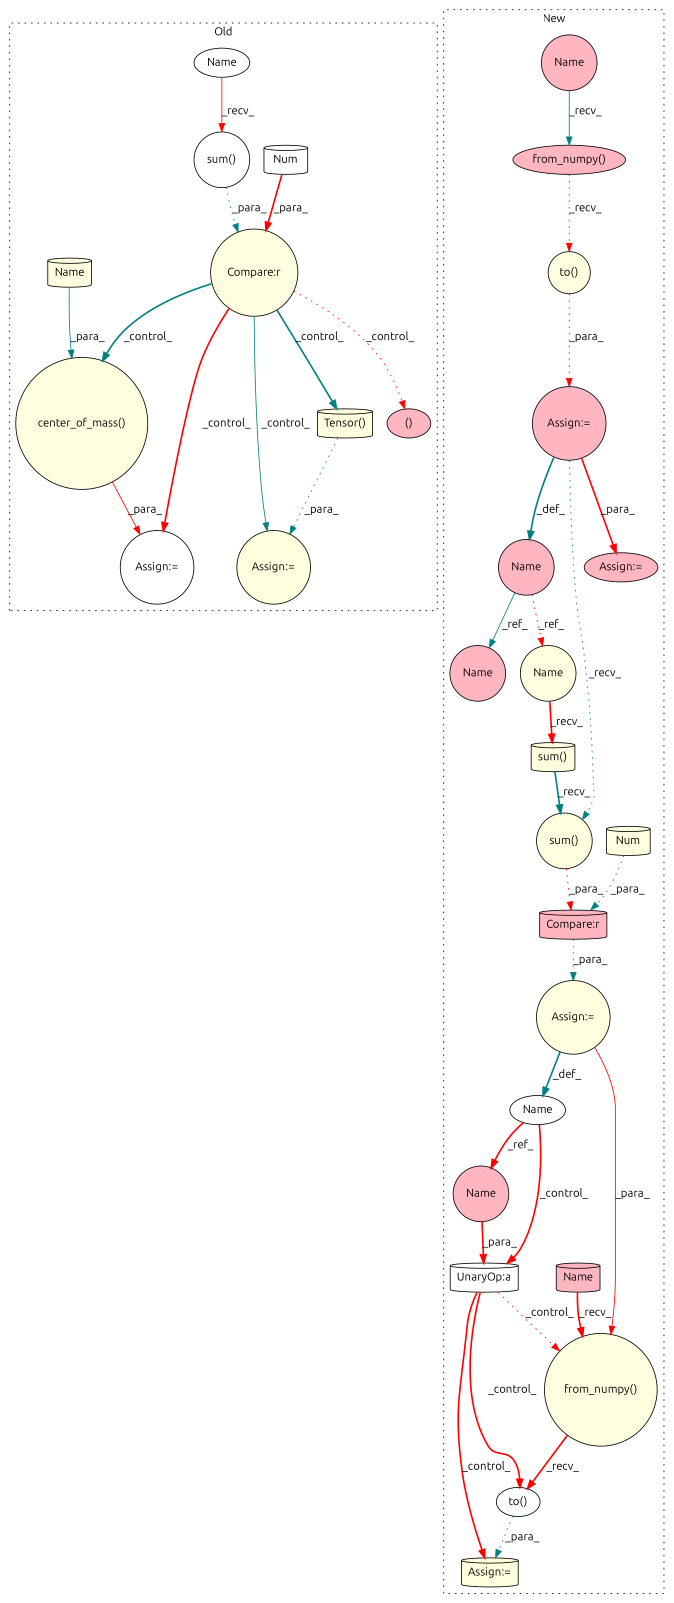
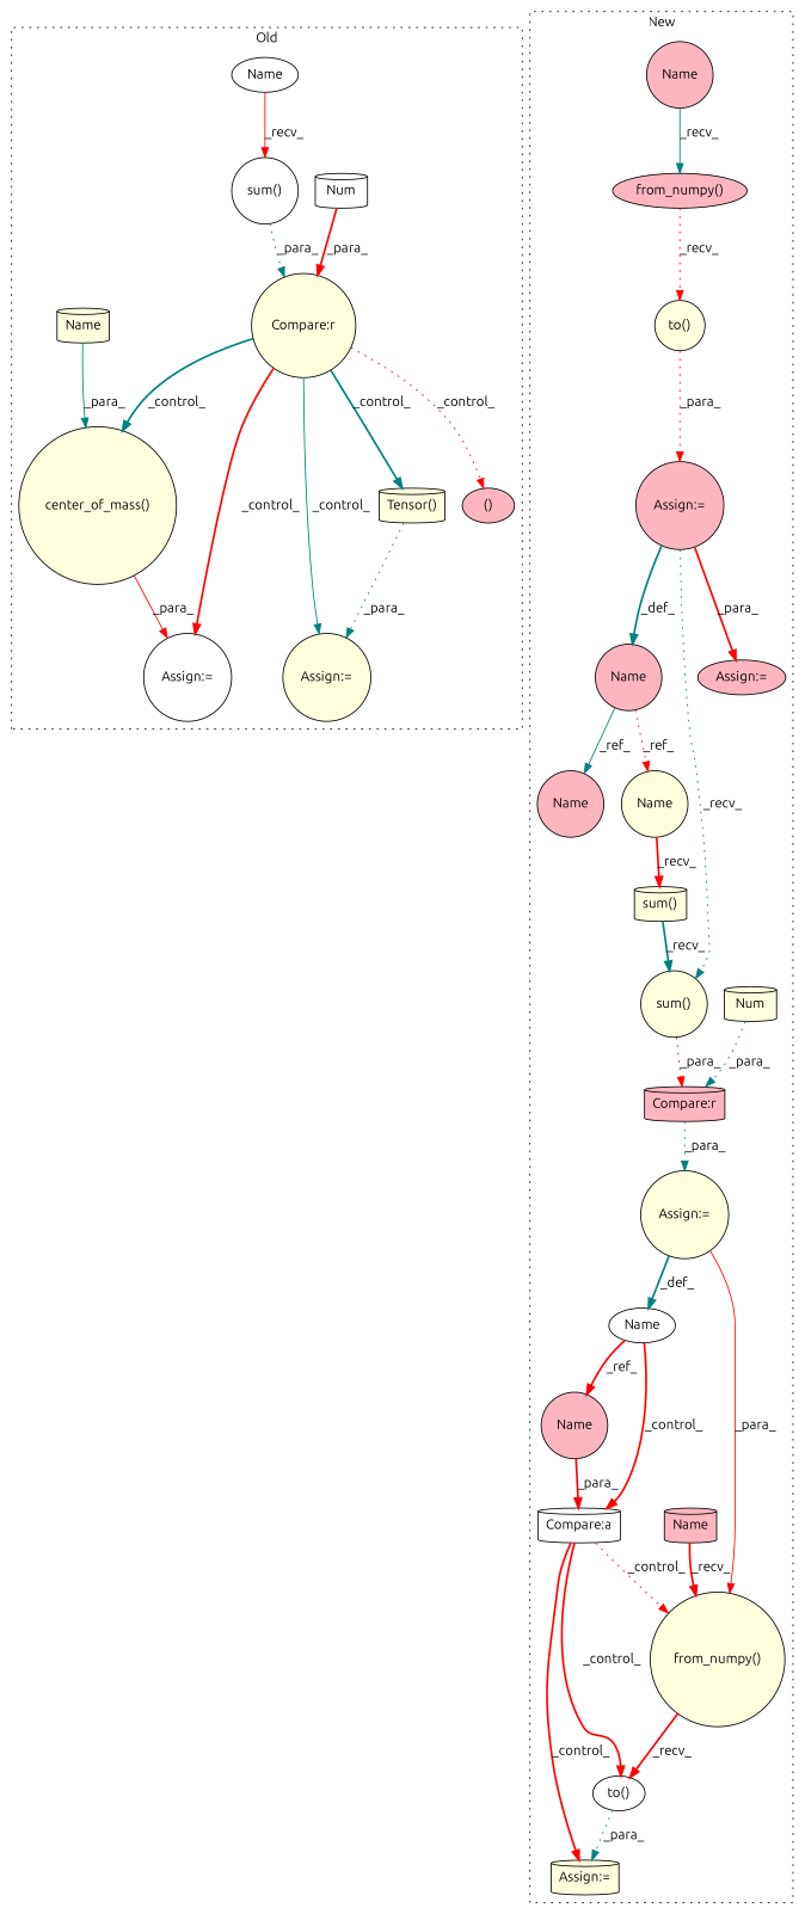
  digraph {
    fontname=Ubuntu
    node [a=75 fillcolor=lightyellow fontname=Ubuntu l=3 s=12902 shape=circle style=filled]
    edge [color=red fontname=Ubuntu style=bold]
    n1 [fillcolor=white l=14 label="sum()" s=12439]
    n2 [a=54 fillcolor=lightpink l=10 label="()" s=12627 shape=ellipse]
    n3 [a=40 l=19 label="Compare:r" s=12439]
    n4 [l="36,1" label="center_of_mass()" s="12640,12684"]
    n5 [a=76 fillcolor=white l=2 label=Num s=12456 shape=cylinder]
    n6 [a=68 fillcolor=white l=13 label="Assign:=" s=12627]
    n7 [a=68 label="Assign:=" s=13728]
    n8 [l="13,1" label="Tensor()" s="13731,13752" shape=cylinder]
    n9 [a=87 l=8 label=Name s=12676 shape=cylinder]
    n10 [a=87 fillcolor=white l=8 label=Name s=12439 shape=ellipse]
    n11 [l=44 label="to()" s=12763]
    n12 [a=68 label="Assign:=" s=12899]
    n13 [a=68 fillcolor=lightpink label="Assign:=" s=12760]
    n14 [l=23 label="sum()" shape=cylinder]
    n15 [fillcolor=lightpink l="17,1" label="from_numpy()" s="12763,12788" shape=ellipse]
    n16 [l="17,1" label="from_numpy()" s="14356,14381"]
-   n17 [a=61 fillcolor=white l=19 label="UnaryOp:a" s=13178 shape=cylinder]
+   n17 [a=61 fillcolor=white l=19 label="Compare:a" s=13178 shape=cylinder]
    n18 [a=40 fillcolor=lightpink l=41 label="Compare:r" shape=cylinder]
    n19 [a=87 fillcolor=lightpink l=11 label=Name s=12749]
    n20 [a=87 fillcolor=white l=15 label=Name s=13056 shape=ellipse]
    n21 [l=35 label="sum()"]
    n22 [fillcolor=white l=44 label="to()" s=14356 shape=ellipse]
    n23 [a=76 l=2 label=Num s=12941 shape=cylinder]
    n24 [a=68 label="Assign:=" s=14353 shape=cylinder]
    n25 [a=68 fillcolor=lightpink l=14 label="Assign:=" s=12829 shape=ellipse]
    n26 [a=87 fillcolor=lightpink l=5 label=Name s=14356 shape=cylinder]
    n27 [a=87 fillcolor=lightpink l=5 label=Name s=12763]
    n28 [a=87 fillcolor=lightpink l=15 label=Name s=13182]
    n29 [a=87 l=11 label=Name]
    n30 [a=87 fillcolor=lightpink l=11 label=Name s=12858]
    subgraph cluster_1 {
      label=Old
      style=dotted
      n1
      n2
      n3
      n4
      n5
      n6
      n7
      n8
      n9
      n10
    }
    subgraph cluster_2 {
      label=New
      style=dotted
      n11
      n12
      n13
      n14
      n15
      n16
      n17
      n18
      n19
      n20
      n21
      n22
      n23
      n24
      n25
      n26
      n27
      n28
      n29
      n30
    }
    n1 -> n3 [color=teal label=_para_ style=dotted]
    n3 -> n2 [label=_control_ style=dotted]
    n3 -> n4 [color=teal label=_control_]
    n3 -> n6 [label=_control_]
    n3 -> n7 [color=teal label=_control_ style=solid]
    n3 -> n8 [color=teal label=_control_]
    n4 -> n6 [label=_para_ style=solid]
    n5 -> n3 [label=_para_]
    n8 -> n7 [color=teal label=_para_ style=dotted]
    n9 -> n4 [color=teal label=_para_ style=solid]
    n10 -> n1 [label=_recv_ style=solid]
    n11 -> n13 [label=_para_ style=dotted]
    n12 -> n16 [label=_para_ style=solid]
    n12 -> n20 [color=teal label=_def_]
    n13 -> n19 [color=teal label=_def_]
    n13 -> n21 [color=teal label=_recv_ style=dotted]
    n13 -> n25 [label=_para_]
    n14 -> n21 [color=teal label=_recv_]
    n15 -> n11 [label=_recv_ style=dotted]
    n16 -> n22 [label=_recv_]
    n17 -> n16 [label=_control_ style=dotted]
    n17 -> n22 [label=_control_]
    n17 -> n24 [label=_control_]
    n18 -> n12 [color=teal label=_para_ style=dotted]
    n19 -> n29 [label=_ref_ style=dotted]
    n19 -> n30 [color=teal label=_ref_ style=solid]
    n20 -> n17 [label=_control_]
    n20 -> n28 [label=_ref_]
    n21 -> n18 [label=_para_ style=dotted]
    n22 -> n24 [color=teal label=_para_ style=dotted]
    n23 -> n18 [color=teal label=_para_ style=dotted]
    n26 -> n16 [label=_recv_]
    n27 -> n15 [color=teal label=_recv_ style=solid]
    n28 -> n17 [label=_para_]
    n29 -> n14 [label=_recv_]
  }
